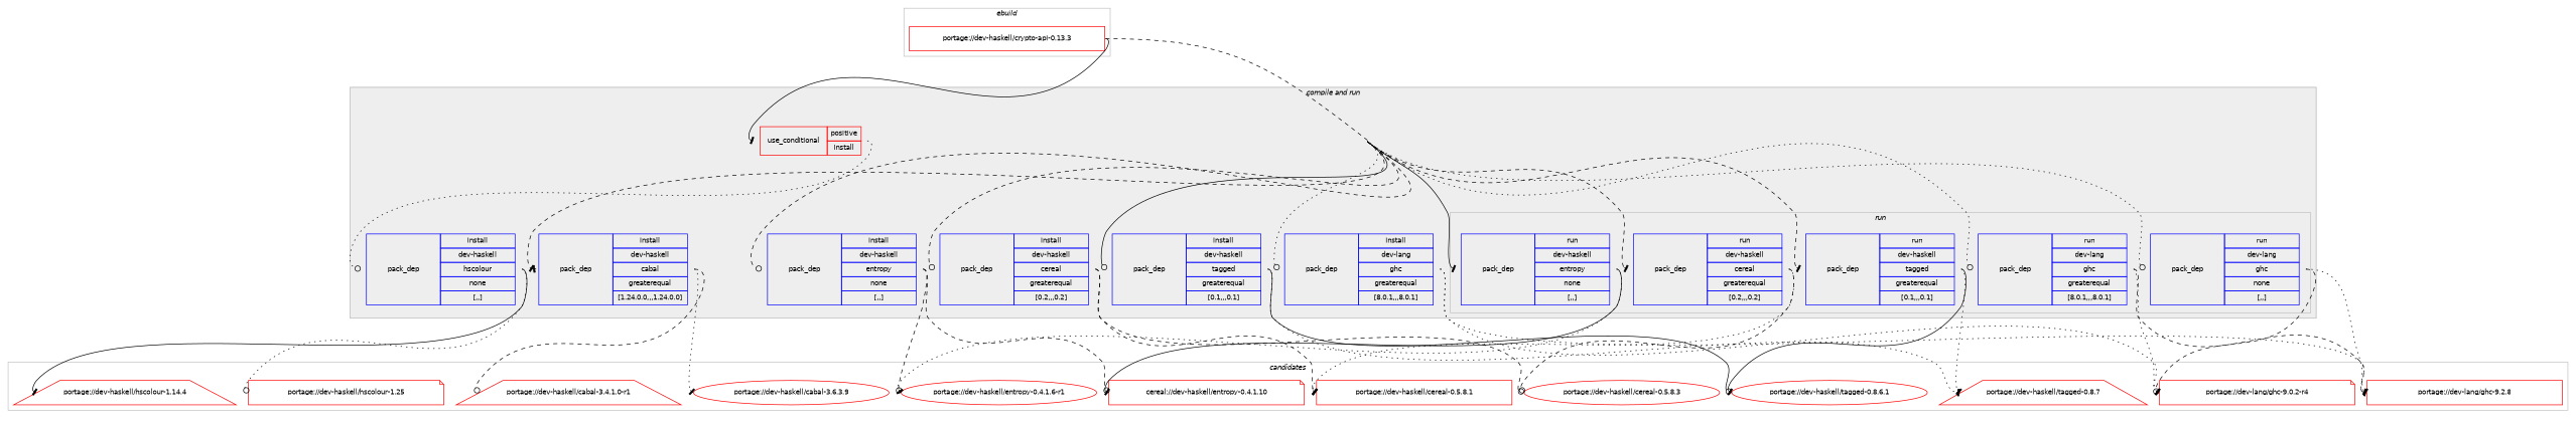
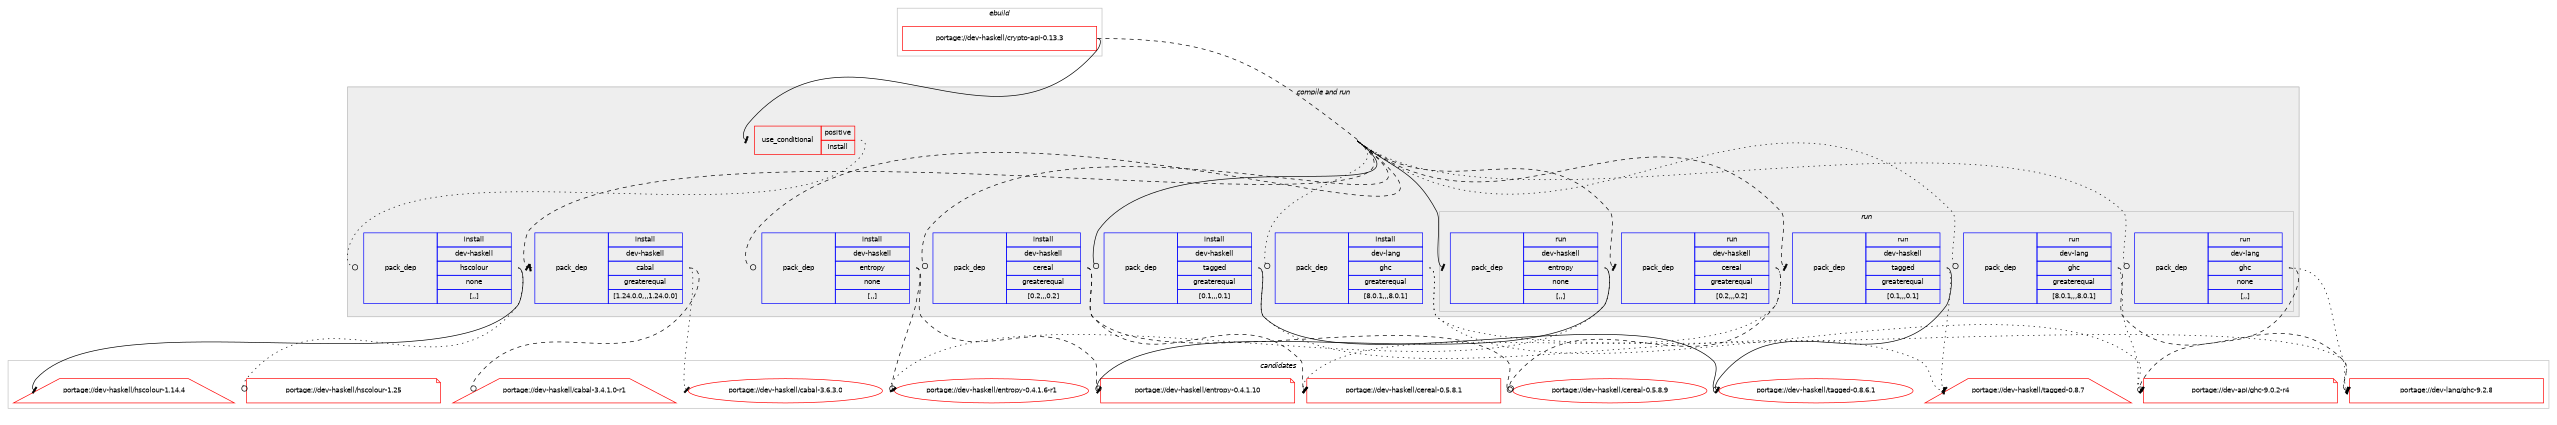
  digraph {
    compound=true
    concentrate=true
    fontname=Helvetica
    fontsize=10
    newrank=true
    rankdir=TB
    ranksep=1.5
    node [color=red fontname=Helvetica fontsize=10 shape=none]
    edge [arrowhead=tee headport=w style=dotted tailport=e weight=100]
    n1 [label="portage://dev-haskell/crypto-api-0.13.3" shape=box width=4]
    n2 [color=blue label=<<TABLE BORDER="0" CELLBORDER="1" CELLSPACING="0" CELLPADDING="4" WIDTH="220"><TR><TD ROWSPAN="6" CELLPADDING="30">pack_dep</TD></TR><TR><TD WIDTH="110">install</TD></TR><TR><TD>dev-haskell</TD></TR><TR><TD>hscolour</TD></TR><TR><TD>none</TD></TR><TR><TD>[,,]</TD></TR></TABLE>>]
    n3 [label=<<TABLE BORDER="0" CELLBORDER="1" CELLSPACING="0" CELLPADDING="4"><TR><TD ROWSPAN="3" CELLPADDING="10">use_conditional</TD></TR><TR><TD>positive</TD></TR><TR><TD>install</TD></TR></TABLE>>]
    n4 [color=blue label=<<TABLE BORDER="0" CELLBORDER="1" CELLSPACING="0" CELLPADDING="4" WIDTH="220"><TR><TD ROWSPAN="6" CELLPADDING="30">pack_dep</TD></TR><TR><TD WIDTH="110">install</TD></TR><TR><TD>dev-haskell</TD></TR><TR><TD>cabal</TD></TR><TR><TD>greaterequal</TD></TR><TR><TD>[1.24.0.0,,,1.24.0.0]</TD></TR></TABLE>>]
    n5 [color=blue label=<<TABLE BORDER="0" CELLBORDER="1" CELLSPACING="0" CELLPADDING="4" WIDTH="220"><TR><TD ROWSPAN="6" CELLPADDING="30">pack_dep</TD></TR><TR><TD WIDTH="110">install</TD></TR><TR><TD>dev-haskell</TD></TR><TR><TD>cereal</TD></TR><TR><TD>greaterequal</TD></TR><TR><TD>[0.2,,,0.2]</TD></TR></TABLE>>]
    n6 [color=blue label=<<TABLE BORDER="0" CELLBORDER="1" CELLSPACING="0" CELLPADDING="4" WIDTH="220"><TR><TD ROWSPAN="6" CELLPADDING="30">pack_dep</TD></TR><TR><TD WIDTH="110">install</TD></TR><TR><TD>dev-haskell</TD></TR><TR><TD>entropy</TD></TR><TR><TD>none</TD></TR><TR><TD>[,,]</TD></TR></TABLE>>]
    n7 [color=blue label=<<TABLE BORDER="0" CELLBORDER="1" CELLSPACING="0" CELLPADDING="4" WIDTH="220"><TR><TD ROWSPAN="6" CELLPADDING="30">pack_dep</TD></TR><TR><TD WIDTH="110">install</TD></TR><TR><TD>dev-haskell</TD></TR><TR><TD>tagged</TD></TR><TR><TD>greaterequal</TD></TR><TR><TD>[0.1,,,0.1]</TD></TR></TABLE>>]
    n8 [color=blue label=<<TABLE BORDER="0" CELLBORDER="1" CELLSPACING="0" CELLPADDING="4" WIDTH="220"><TR><TD ROWSPAN="6" CELLPADDING="30">pack_dep</TD></TR><TR><TD WIDTH="110">install</TD></TR><TR><TD>dev-lang</TD></TR><TR><TD>ghc</TD></TR><TR><TD>greaterequal</TD></TR><TR><TD>[8.0.1,,,8.0.1]</TD></TR></TABLE>>]
    n9 [color=blue label=<<TABLE BORDER="0" CELLBORDER="1" CELLSPACING="0" CELLPADDING="4" WIDTH="220"><TR><TD ROWSPAN="6" CELLPADDING="30">pack_dep</TD></TR><TR><TD WIDTH="110">run</TD></TR><TR><TD>dev-haskell</TD></TR><TR><TD>cereal</TD></TR><TR><TD>greaterequal</TD></TR><TR><TD>[0.2,,,0.2]</TD></TR></TABLE>>]
    n10 [color=blue label=<<TABLE BORDER="0" CELLBORDER="1" CELLSPACING="0" CELLPADDING="4" WIDTH="220"><TR><TD ROWSPAN="6" CELLPADDING="30">pack_dep</TD></TR><TR><TD WIDTH="110">run</TD></TR><TR><TD>dev-haskell</TD></TR><TR><TD>entropy</TD></TR><TR><TD>none</TD></TR><TR><TD>[,,]</TD></TR></TABLE>>]
    n11 [color=blue label=<<TABLE BORDER="0" CELLBORDER="1" CELLSPACING="0" CELLPADDING="4" WIDTH="220"><TR><TD ROWSPAN="6" CELLPADDING="30">pack_dep</TD></TR><TR><TD WIDTH="110">run</TD></TR><TR><TD>dev-haskell</TD></TR><TR><TD>tagged</TD></TR><TR><TD>greaterequal</TD></TR><TR><TD>[0.1,,,0.1]</TD></TR></TABLE>>]
    n12 [color=blue label=<<TABLE BORDER="0" CELLBORDER="1" CELLSPACING="0" CELLPADDING="4" WIDTH="220"><TR><TD ROWSPAN="6" CELLPADDING="30">pack_dep</TD></TR><TR><TD WIDTH="110">run</TD></TR><TR><TD>dev-lang</TD></TR><TR><TD>ghc</TD></TR><TR><TD>greaterequal</TD></TR><TR><TD>[8.0.1,,,8.0.1]</TD></TR></TABLE>>]
    n13 [color=blue label=<<TABLE BORDER="0" CELLBORDER="1" CELLSPACING="0" CELLPADDING="4" WIDTH="220"><TR><TD ROWSPAN="6" CELLPADDING="30">pack_dep</TD></TR><TR><TD WIDTH="110">run</TD></TR><TR><TD>dev-lang</TD></TR><TR><TD>ghc</TD></TR><TR><TD>none</TD></TR><TR><TD>[,,]</TD></TR></TABLE>>]
    n14 [label="portage://dev-haskell/hscolour-1.25" shape=note width=4]
    n15 [label="portage://dev-haskell/hscolour-1.14.4" shape=trapezium width=4]
-   n16 [label="portage://dev-haskell/cabal-3.6.3.9" shape=ellipse width=4]
+   n16 [label="portage://dev-haskell/cabal-3.6.3.0" shape=ellipse width=4]
    n17 [label="portage://dev-haskell/cabal-3.4.1.0-r1" shape=trapezium width=4]
-   n18 [label="portage://dev-haskell/cereal-0.5.8.3" shape=ellipse width=4]
+   n18 [label="portage://dev-haskell/cereal-0.5.8.9" shape=ellipse width=4]
    n19 [label="portage://dev-haskell/cereal-0.5.8.1" shape=box width=4]
-   n20 [label="cereal://dev-haskell/entropy-0.4.1.10" shape=note width=4]
+   n20 [label="portage://dev-haskell/entropy-0.4.1.10" shape=note width=4]
    n21 [label="portage://dev-haskell/entropy-0.4.1.6-r1" shape=ellipse width=4]
    n22 [label="portage://dev-haskell/tagged-0.8.7" shape=trapezium width=4]
    n23 [label="portage://dev-haskell/tagged-0.8.6.1" shape=ellipse width=4]
    n24 [label="portage://dev-lang/ghc-9.2.8" shape=box width=4]
-   n25 [label="portage://dev-lang/ghc-9.0.2-r4" shape=note width=4]
+   n25 [label="portage://dev-api/ghc-9.0.2-r4" shape=note width=4]
    subgraph cluster_1 {
      color=gray
      label=<<i>ebuild</i>>
      n1
    }
    subgraph cluster_2 {
      color=gray
      label=<<i>dependencies</i>>
      subgraph cluster_3 {
        color=gray
        fillcolor="#eeeeee"
        label=<<i>compile</i>>
        style=filled
        subgraph sub_4 {
          color=gray
          fillcolor="#eeeeee"
          label=<<i>compile</i>>
          style=filled
          n3
          subgraph sub_5 {
            color=gray
            fillcolor="#eeeeee"
            label=<<i>compile</i>>
            style=filled
            n2
          }
        }
        subgraph sub_6 {
          color=gray
          fillcolor="#eeeeee"
          label=<<i>compile</i>>
          style=filled
          n4
        }
        subgraph sub_7 {
          color=gray
          fillcolor="#eeeeee"
          label=<<i>compile</i>>
          style=filled
          n5
        }
        subgraph sub_8 {
          color=gray
          fillcolor="#eeeeee"
          label=<<i>compile</i>>
          style=filled
          n6
        }
        subgraph sub_9 {
          color=gray
          fillcolor="#eeeeee"
          label=<<i>compile</i>>
          style=filled
          n7
        }
        subgraph sub_10 {
          color=gray
          fillcolor="#eeeeee"
          label=<<i>compile</i>>
          style=filled
          n8
        }
      }
      subgraph cluster_11 {
        color=gray
        fillcolor="#eeeeee"
        label=<<i>compile and run</i>>
        style=filled
      }
      subgraph cluster_12 {
        color=gray
        fillcolor="#eeeeee"
        label=<<i>run</i>>
        style=filled
        subgraph sub_13 {
          color=gray
          fillcolor="#eeeeee"
          label=<<i>run</i>>
          style=filled
          n9
        }
        subgraph sub_14 {
          color=gray
          fillcolor="#eeeeee"
          label=<<i>run</i>>
          style=filled
          n10
        }
        subgraph sub_15 {
          color=gray
          fillcolor="#eeeeee"
          label=<<i>run</i>>
          style=filled
          n11
        }
        subgraph sub_16 {
          color=gray
          fillcolor="#eeeeee"
          label=<<i>run</i>>
          style=filled
          n12
        }
        subgraph sub_17 {
          color=gray
          fillcolor="#eeeeee"
          label=<<i>run</i>>
          style=filled
          n13
        }
      }
    }
    subgraph cluster_18 {
      color=gray
      label=<<i>candidates</i>>
      rank=same
      subgraph sub_19 {
        color=black
        label=<<i>candidates</i>>
        nodesep=1
        rank=same
        n14
        n15
      }
      subgraph sub_20 {
        color=black
        label=<<i>candidates</i>>
        nodesep=1
        rank=same
        n16
        n17
      }
      subgraph sub_21 {
        color=black
        label=<<i>candidates</i>>
        nodesep=1
        rank=same
        n18
        n19
      }
      subgraph sub_22 {
        color=black
        label=<<i>candidates</i>>
        nodesep=1
        rank=same
        n20
        n21
      }
      subgraph sub_23 {
        color=black
        label=<<i>candidates</i>>
        nodesep=1
        rank=same
        n22
        n23
      }
      subgraph sub_24 {
        color=black
        label=<<i>candidates</i>>
        nodesep=1
        rank=same
        n24
        n25
      }
      subgraph sub_25 {
        color=black
        label=<<i>candidates</i>>
        nodesep=1
        rank=same
        n18
        n19
      }
      subgraph sub_26 {
        color=black
        label=<<i>candidates</i>>
        nodesep=1
        rank=same
        n20
        n21
      }
      subgraph sub_27 {
        color=black
        label=<<i>candidates</i>>
        nodesep=1
        rank=same
        n22
        n23
      }
      subgraph sub_28 {
        color=black
        label=<<i>candidates</i>>
        nodesep=1
        rank=same
        n24
        n25
      }
      subgraph sub_29 {
        color=black
        label=<<i>candidates</i>>
        nodesep=1
        rank=same
        n24
        n25
      }
    }
    n1 -> n3 [style=solid weight=20]
    n1 -> n4 [style=dashed weight=20]
    n1 -> n5 [arrowhead=odot style=dashed weight=20]
    n1 -> n6 [arrowhead=odot style=dashed weight=20]
    n1 -> n7 [arrowhead=odot style=solid weight=20]
    n1 -> n8 [arrowhead=odot weight=20]
    n1 -> n9 [style=dashed weight=20]
    n1 -> n10 [style=solid weight=20]
    n1 -> n11 [style=dashed weight=20]
    n1 -> n12 [arrowhead=odot weight=20]
    n1 -> n13 [arrowhead=odot weight=20]
    n2 -> n14 [arrowhead=odot]
    n2 -> n15 [style=solid]
    n3 -> n2 [arrowhead=odot weight=20]
    n4 -> n16
    n4 -> n17 [arrowhead=odot style=dashed]
    n5 -> n18 [arrowhead=odot style=dashed]
    n5 -> n19 [style=dashed]
    n6 -> n20 [arrowhead=odot style=dashed]
    n6 -> n21 [style=dashed]
    n7 -> n22
    n7 -> n23 [arrowhead=odot style=solid]
    n8 -> n24
    n8 -> n25 [arrowhead=odot]
    n9 -> n18 [arrowhead=odot style=dashed]
    n9 -> n19
    n10 -> n20 [style=solid]
    n10 -> n21 [arrowhead=odot]
    n11 -> n22
    n11 -> n23 [style=solid]
    n12 -> n24 [style=dashed]
    n12 -> n25
    n13 -> n24
    n13 -> n25 [style=dashed]
  }
